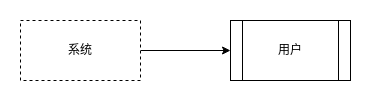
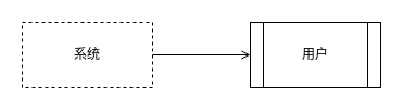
  <mxCell id="0" />
  <mxCell id="1" parent="0" />
- <mxCell id="2" style="edgeStyle=orthogonalEdgeStyle;rounded=0;orthogonalLoop=1;jettySize=auto;html=1;exitX=1;exitY=0.5;exitDx=0;exitDy=0;" parent="1" source="3" target="4" edge="1"><mxGeometry relative="1" as="geometry"><mxPoint x="190" y="50" as="targetPoint" /></mxGeometry></mxCell>
+ <mxCell id="2" style="edgeStyle=orthogonalEdgeStyle;rounded=0;orthogonalLoop=1;jettySize=auto;html=1;exitX=1;exitY=0.5;exitDx=0;exitDy=0;endArrow=open;" parent="1" source="3" target="4" edge="1"><mxGeometry relative="1" as="geometry"><mxPoint x="190" y="50" as="targetPoint" /></mxGeometry></mxCell>
  <mxCell id="3" value="系统" style="rounded=0;whiteSpace=wrap;html=1;dashed=1;" parent="1" vertex="1"><mxGeometry x="20" y="20" width="120" height="60" as="geometry" /></mxCell>
  <mxCell id="4" value="用户" style="shape=process;whiteSpace=wrap;html=1;backgroundOutline=1;" parent="1" vertex="1"><mxGeometry x="230" y="20" width="120" height="60" as="geometry" /></mxCell>
